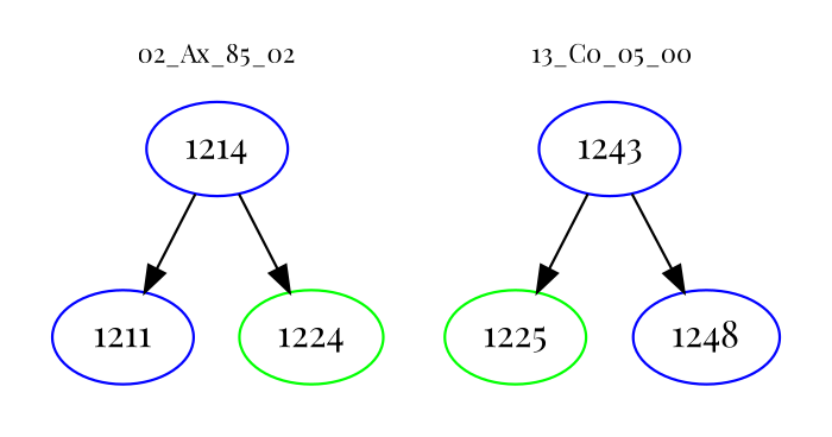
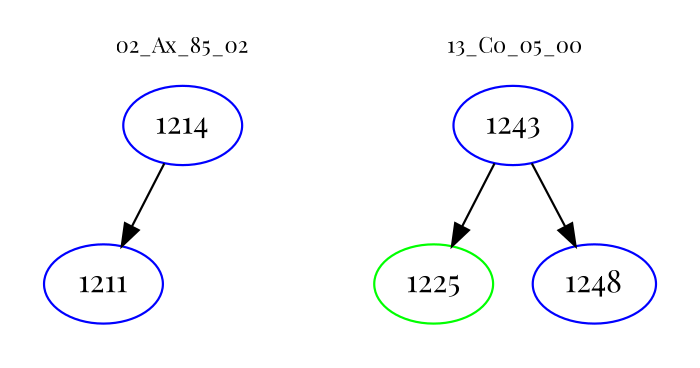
  digraph {
    fontname="Playfair Display"
    node [color=blue fontname="Playfair Display"]
    edge [color=black fontname="Playfair Display"]
    n1 [label=1214]
    n2 [label=1211]
-   n3 [color=green label=1224]
    n4 [label=1243]
    n5 [color=green label=1225]
    n6 [label=1248]
    subgraph cluster_1 {
      color=white
      fontsize=10
      label="02_Ax_85_02"
      n1
      n2
-     n3
    }
    subgraph cluster_2 {
      color=white
      fontsize=10
      label="13_C0_05_00"
      n4
      n5
      n6
    }
    n1 -> n2
-   n1 -> n3
    n4 -> n5
    n4 -> n6
  }
